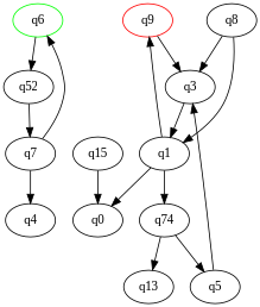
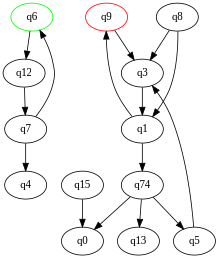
  digraph {
    fontname="Liberation Serif"
    node [fontname="Liberation Serif"]
    edge [fontname="Liberation Serif"]
    q6 [color=green initial=1]
-   q12 [label=q52]
+   q12
    q7
    q9 [color=red final=1]
    q3
    q1
    q0
    n8 [label=q74]
    q5
    q13
    q4
    q8
    q15
    q6 -> q12
    q12 -> q7
    q7 -> q6
    q7 -> q4
    q9 -> q3
    q3 -> q1
    q1 -> q9
-   q1 -> q0
+   n8 -> q0
    q1 -> n8
    n8 -> q5
    n8 -> q13
    q5 -> q3
    q8 -> q3
    q8 -> q1
    q15 -> q0
  }
